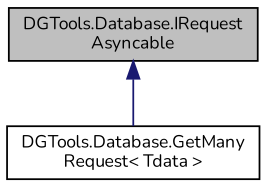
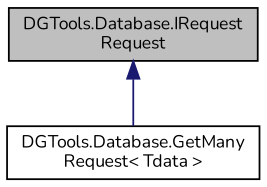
  digraph {
    fontname=Nunito
    node [color=black fontname=Nunito fontsize=10 shape=record style=filled]
-   n1 [fillcolor=grey75 fontcolor=black height=0.2 label="DGTools.Database.IRequest\lAsyncable" width=0.4]
+   n1 [fillcolor=grey75 fontcolor=black height=0.2 label="DGTools.Database.IRequest\lRequest" width=0.4]
    n2 [fillcolor=white height=0.2 label="DGTools.Database.GetMany\lRequest\< Tdata \>" width=0.4]
    n1 -> n2 [color=midnightblue dir=back fontname=Nunito fontsize=10 labelfontname=Helvetica labelfontsize=10 style=solid]
  }
